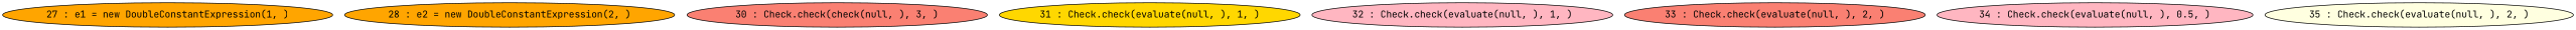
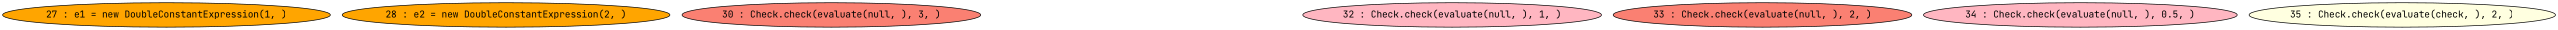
  digraph {
    fontname="JetBrains Mono"
    node [style=filled fillcolor=orange fontname="JetBrains Mono"]
    "27 : e1 = new DoubleConstantExpression(1, )"
    "28 : e2 = new DoubleConstantExpression(2, )"
-   "30 : Check.check(evaluate(null, ), 3, )" [fillcolor=salmon label="30 : Check.check(check(null, ), 3, )"]
-   "31 : Check.check(evaluate(null, ), 1, )" [fillcolor=gold]
+   "30 : Check.check(evaluate(null, ), 3, )" [fillcolor=salmon]
    "32 : Check.check(evaluate(null, ), 1, )" [fillcolor=lightpink]
    "33 : Check.check(evaluate(null, ), 2, )" [fillcolor=salmon]
    "34 : Check.check(evaluate(null, ), 0.5, )" [fillcolor=lightpink]
-   "35 : Check.check(evaluate(null, ), 2, )" [fillcolor=lightyellow]
+   "35 : Check.check(evaluate(null, ), 2, )" [fillcolor=lightyellow label="35 : Check.check(evaluate(check, ), 2, )"]
  }
